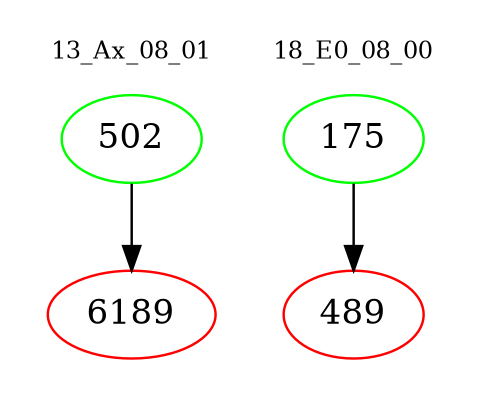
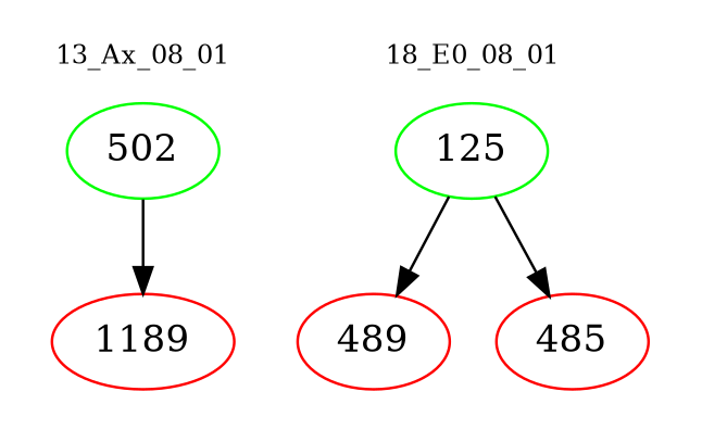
  digraph {
    node [color=red]
    edge [color=black]
    n1 [color=green label=502]
-   n2 [label=6189]
-   n3 [color=green label=175]
+   n2 [label=1189]
+   n3 [color=green label=125]
    n4 [label=489]
+   n5 [label=485]
    subgraph cluster_1 {
      color=white
      fontsize=10
      label="13_Ax_08_01"
      n1
      n2
    }
    subgraph cluster_2 {
      color=white
      fontsize=10
-     label="18_E0_08_00"
+     label="18_E0_08_01"
      n3
      n4
+     n5
    }
    n1 -> n2
    n3 -> n4
+   n3 -> n5
  }
